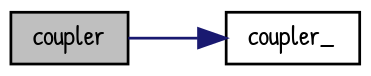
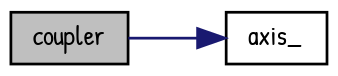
  digraph {
    rankdir=LR
    fontname="Patrick Hand"
    node [color=black fontname="Patrick Hand" fontsize=10 shape=record]
    n1 [fillcolor=grey75 fontcolor=black height=0.2 label=coupler style=filled width=0.4]
-   n2 [height=0.2 label=coupler_ width=0.4]
+   n2 [height=0.2 label=axis_ width=0.4]
    n1 -> n2 [color=midnightblue fontname="Patrick Hand" fontsize=10 labelfontname=Helvetica labelfontsize=10 style=solid]
  }
